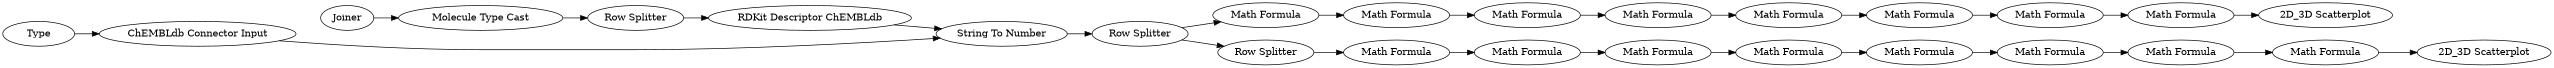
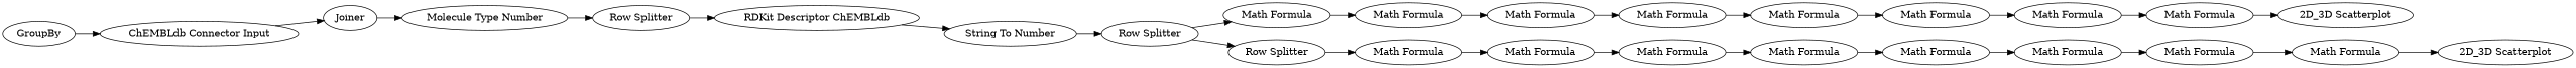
  digraph {
    rankdir=LR
    n1 [label="Math Formula"]
    n2 [label="Math Formula"]
    n3 [label="Math Formula"]
    n4 [label="2D_3D Scatterplot"]
    n5 [label="ChEMBLdb Connector Input"]
    n6 [label=Joiner]
-   n7 [label="Molecule Type Cast"]
+   n7 [label="Molecule Type Number"]
    n8 [label="Math Formula"]
    n9 [label="Math Formula"]
    n10 [label="Math Formula"]
    n11 [label="Row Splitter"]
    n12 [label="Row Splitter"]
    n13 [label="Math Formula"]
    n14 [label="Math Formula"]
    n15 [label="Math Formula"]
    n16 [label="Math Formula"]
    n17 [label="Math Formula"]
    n18 [label="Math Formula"]
    n19 [label="Math Formula"]
    n20 [label="Math Formula"]
    n21 [label="Math Formula"]
    n22 [label="Row Splitter"]
    n23 [label="RDKit Descriptor ChEMBLdb"]
    n24 [label="Math Formula"]
-   n25 [label=Type]
+   n25 [label=GroupBy]
    n26 [label="2D_3D Scatterplot"]
    n27 [label="String To Number"]
    n1 -> n2
    n2 -> n3
    n3 -> n24
-   n5 -> n27
+   n5 -> n6
    n6 -> n7
    n7 -> n22
    n8 -> n9
    n9 -> n10
    n10 -> n17
    n11 -> n1
    n11 -> n12
    n12 -> n13
    n13 -> n8
    n14 -> n15
    n15 -> n16
    n16 -> n18
    n17 -> n19
    n18 -> n4
    n19 -> n20
    n20 -> n21
    n21 -> n26
    n22 -> n23
    n23 -> n27
    n24 -> n14
    n25 -> n5
    n27 -> n11
  }
